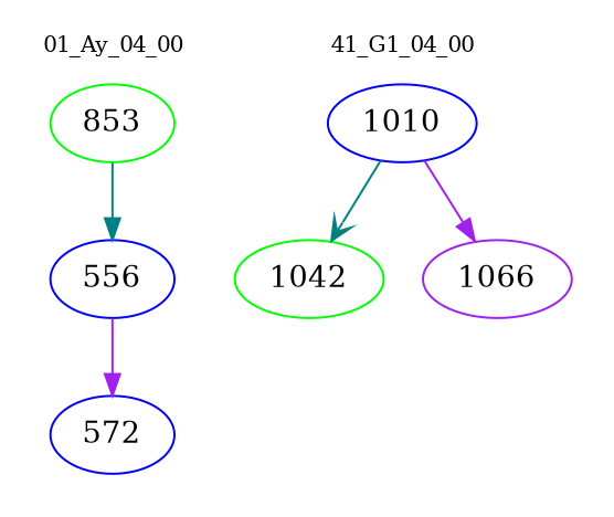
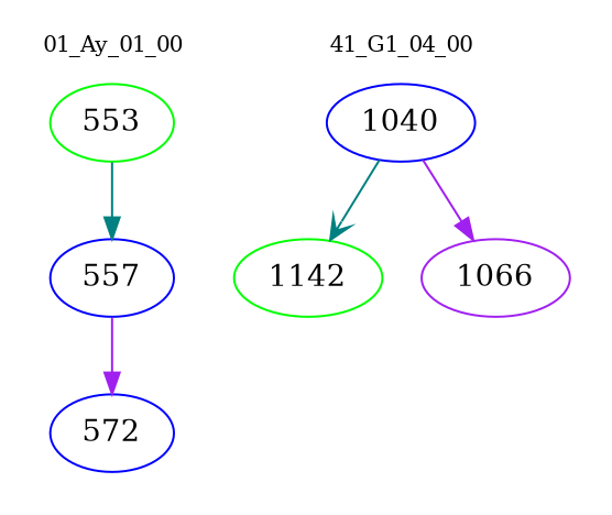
  digraph {
    node [color=blue]
    edge [arrowhead=normal color=teal]
-   n1 [color=green label=853]
-   n2 [label=556]
+   n1 [color=green label=553]
+   n2 [label=557]
    n3 [label=572]
-   n4 [color=green label=1042]
-   n5 [label=1010]
+   n4 [color=green label=1142]
+   n5 [label=1040]
    n6 [color=purple label=1066]
    subgraph cluster_1 {
      color=white
      fontsize=10
-     label="01_Ay_04_00"
+     label="01_Ay_01_00"
      n1
      n2
      n3
    }
    subgraph cluster_2 {
      color=white
      fontsize=10
      label="41_G1_04_00"
      n4
      n5
      n6
    }
    n1 -> n2
    n2 -> n3 [color=purple]
    n5 -> n4 [arrowhead=vee]
    n5 -> n6 [color=purple]
  }
